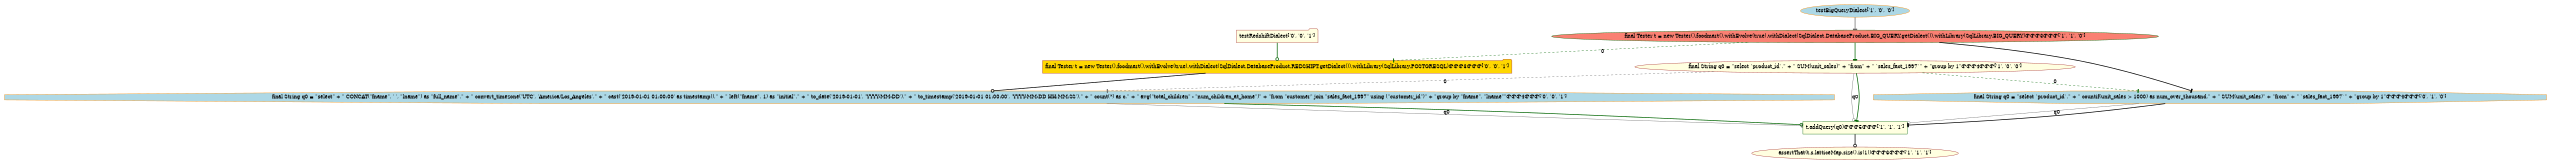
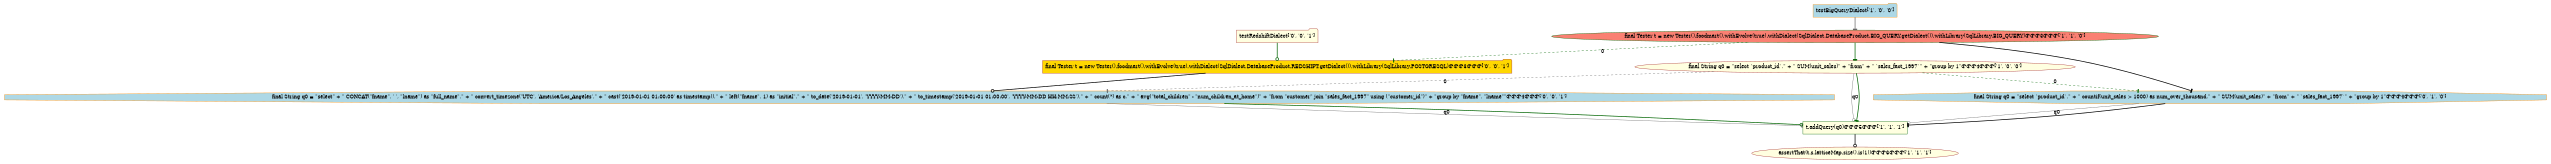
  digraph {
    node [color=brown fillcolor=lightyellow shape=ellipse style=filled]
    edge [arrowhead=tee color=darkgreen style=bold]
    n1 [fillcolor=gold label="final Tester t = new Tester().foodmart().withEvolve(true).withDialect(SqlDialect.DatabaseProduct.REDSHIFT.getDialect()).withLibrary(SqlLibrary.POSTGRESQL)@@@3@@@['0', '0', '1']" shape=folder]
    n2 [color=darkorange fillcolor=lightblue label="final String q0 = \"select\" + \" CONCAT(\"fname\", ' ', \"lname\") as \"full_name\",\" + \" convert_timezone('UTC', 'America/Los_Angeles',\" + \" cast('2019-01-01 01:00:00' as timestamp)),\" + \" left(\"fname\", 1) as \"initial\",\" + \" to_date('2019-01-01', 'YYYY-MM-DD'),\" + \" to_timestamp('2019-01-01 01:00:00', 'YYYY-MM-DD HH:MM:SS'),\" + \" count(*) as c,\" + \" avg(\"total_children\" - \"num_children_at_home\")\" + \"from \"customer\" join \"sales_fact_1997\" using (\"customer_id\")\" + \"group by \"fname\", \"lname\"\"@@@4@@@['0', '0', '1']" shape=octagon]
    n3 [color=darkgreen label="t.addQuery(q0)@@@5@@@['1', '1', '1']" shape=box]
    n4 [label="assertThat(t.s.latticeMap.size(),is(1))@@@6@@@['1', '1', '1']"]
    n5 [label="final String q0 = \"select `product_id`,\" + \" SUM(unit_sales)\" + \"from\" + \" `sales_fact_1997`\" + \"group by 1\"@@@4@@@['1', '0', '0']"]
    n6 [color=darkorange fillcolor=lightblue label="final String q0 = \"select `product_id`,\" + \" countif(unit_sales > 1000) as num_over_thousand,\" + \" SUM(unit_sales)\" + \"from\" + \" `sales_fact_1997`\" + \"group by 1\"@@@4@@@['0', '1', '0']" shape=octagon]
    n7 [color=darkgreen fillcolor=salmon label="final Tester t = new Tester().foodmart().withEvolve(true).withDialect(SqlDialect.DatabaseProduct.BIG_QUERY.getDialect()).withLibrary(SqlLibrary.BIG_QUERY)@@@3@@@['1', '1', '0']"]
-   n8 [color=darkorange fillcolor=lightblue label="testBigQueryDialect['1', '0', '0']"]
+   n8 [color=darkorange fillcolor=lightblue label="testBigQueryDialect['1', '0', '0']" shape=folder]
    n9 [label="testRedshiftDialect['0', '0', '1']" shape=folder]
    n1 -> n2 [arrowhead=odot color=black]
    n2 -> n3 [color=gray40 label=q0 style=solid]
    n2 -> n3 [arrowhead=odot]
    n3 -> n4 [arrowhead=odot color=black]
    n5 -> n2 [color=gray40 label=0 style=dashed]
    n5 -> n3 [arrowhead=odot color=gray40 label=q0 style=solid]
    n5 -> n3
    n5 -> n6 [label=0 style=dashed]
    n6 -> n3 [arrowhead=odot color=gray40 label=q0 style=solid]
    n6 -> n3 [color=black]
    n7 -> n1 [label=0 style=dashed]
    n7 -> n5
    n7 -> n6 [color=black]
    n8 -> n7 [color=gray40]
    n9 -> n1 [arrowhead=odot]
  }
